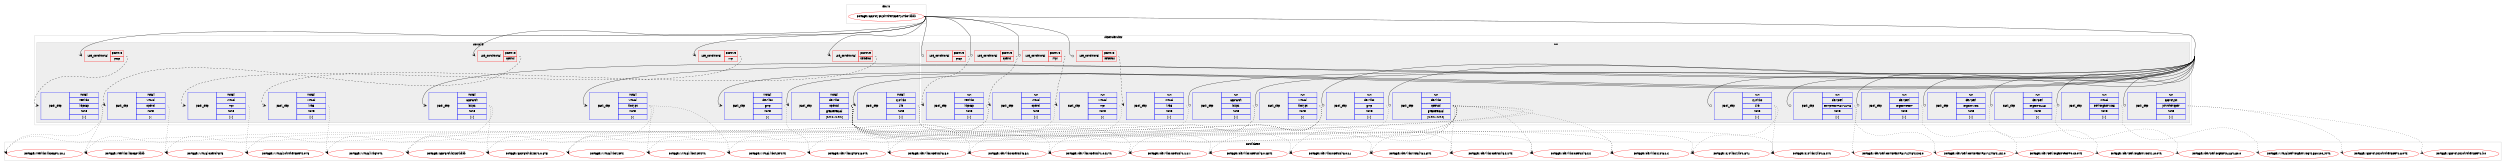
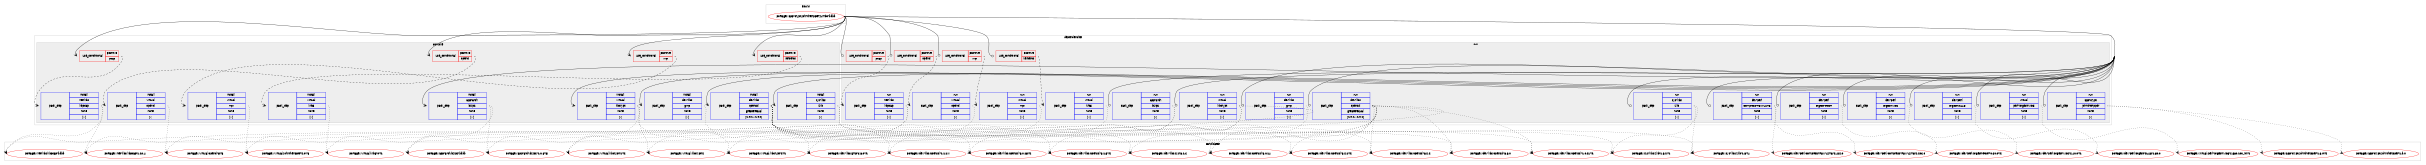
  digraph {
    compound=true
    concentrate=true
    fontname=Helvetica
    fontsize=10
    newrank=true
    rankdir=TB
    ranksep=1.5
    node [color=red fontname=Helvetica fontsize=10]
    edge [arrowhead=vee headport=w style=dotted tailport=e weight=100]
    n1 [label="portage://app-crypt/johntheripper-jumbo-9999" width=4]
    n2 [color=blue label=<<TABLE BORDER="0" CELLBORDER="1" CELLSPACING="0" CELLPADDING="4" WIDTH="220"><TR><TD ROWSPAN="6" CELLPADDING="30">pack_dep</TD></TR><TR><TD WIDTH="110">install</TD></TR><TR><TD>virtual</TD></TR><TR><TD>krb5</TD></TR><TR><TD>none</TD></TR><TR><TD>[,,]</TD></TR></TABLE>> shape=none]
    n3 [label=<<TABLE BORDER="0" CELLBORDER="1" CELLSPACING="0" CELLPADDING="4"><TR><TD ROWSPAN="3" CELLPADDING="10">use_conditional</TD></TR><TR><TD>positive</TD></TR><TR><TD>kerberos</TD></TR></TABLE>> shape=none]
    n4 [color=blue label=<<TABLE BORDER="0" CELLBORDER="1" CELLSPACING="0" CELLPADDING="4" WIDTH="220"><TR><TD ROWSPAN="6" CELLPADDING="30">pack_dep</TD></TR><TR><TD WIDTH="110">install</TD></TR><TR><TD>virtual</TD></TR><TR><TD>mpi</TD></TR><TR><TD>none</TD></TR><TR><TD>[,,]</TD></TR></TABLE>> shape=none]
    n5 [label=<<TABLE BORDER="0" CELLBORDER="1" CELLSPACING="0" CELLPADDING="4"><TR><TD ROWSPAN="3" CELLPADDING="10">use_conditional</TD></TR><TR><TD>positive</TD></TR><TR><TD>mpi</TD></TR></TABLE>> shape=none]
    n6 [color=blue label=<<TABLE BORDER="0" CELLBORDER="1" CELLSPACING="0" CELLPADDING="4" WIDTH="220"><TR><TD ROWSPAN="6" CELLPADDING="30">pack_dep</TD></TR><TR><TD WIDTH="110">install</TD></TR><TR><TD>virtual</TD></TR><TR><TD>opencl</TD></TR><TR><TD>none</TD></TR><TR><TD>[,,]</TD></TR></TABLE>> shape=none]
    n7 [label=<<TABLE BORDER="0" CELLBORDER="1" CELLSPACING="0" CELLPADDING="4"><TR><TD ROWSPAN="3" CELLPADDING="10">use_conditional</TD></TR><TR><TD>positive</TD></TR><TR><TD>opencl</TD></TR></TABLE>> shape=none]
    n8 [color=blue label=<<TABLE BORDER="0" CELLBORDER="1" CELLSPACING="0" CELLPADDING="4" WIDTH="220"><TR><TD ROWSPAN="6" CELLPADDING="30">pack_dep</TD></TR><TR><TD WIDTH="110">install</TD></TR><TR><TD>net-libs</TD></TR><TR><TD>libpcap</TD></TR><TR><TD>none</TD></TR><TR><TD>[,,]</TD></TR></TABLE>> shape=none]
    n9 [label=<<TABLE BORDER="0" CELLBORDER="1" CELLSPACING="0" CELLPADDING="4"><TR><TD ROWSPAN="3" CELLPADDING="10">use_conditional</TD></TR><TR><TD>positive</TD></TR><TR><TD>pcap</TD></TR></TABLE>> shape=none]
    n10 [color=blue label=<<TABLE BORDER="0" CELLBORDER="1" CELLSPACING="0" CELLPADDING="4" WIDTH="220"><TR><TD ROWSPAN="6" CELLPADDING="30">pack_dep</TD></TR><TR><TD WIDTH="110">install</TD></TR><TR><TD>app-arch</TD></TR><TR><TD>bzip2</TD></TR><TR><TD>none</TD></TR><TR><TD>[,,]</TD></TR></TABLE>> shape=none]
    n11 [color=blue label=<<TABLE BORDER="0" CELLBORDER="1" CELLSPACING="0" CELLPADDING="4" WIDTH="220"><TR><TD ROWSPAN="6" CELLPADDING="30">pack_dep</TD></TR><TR><TD WIDTH="110">install</TD></TR><TR><TD>dev-libs</TD></TR><TR><TD>gmp</TD></TR><TR><TD>none</TD></TR><TR><TD>[,,]</TD></TR></TABLE>> shape=none]
    n12 [color=blue label=<<TABLE BORDER="0" CELLBORDER="1" CELLSPACING="0" CELLPADDING="4" WIDTH="220"><TR><TD ROWSPAN="6" CELLPADDING="30">pack_dep</TD></TR><TR><TD WIDTH="110">install</TD></TR><TR><TD>dev-libs</TD></TR><TR><TD>openssl</TD></TR><TR><TD>greaterequal</TD></TR><TR><TD>[1.0.1,,,1.0.1]</TD></TR></TABLE>> shape=none]
    n13 [color=blue label=<<TABLE BORDER="0" CELLBORDER="1" CELLSPACING="0" CELLPADDING="4" WIDTH="220"><TR><TD ROWSPAN="6" CELLPADDING="30">pack_dep</TD></TR><TR><TD WIDTH="110">install</TD></TR><TR><TD>sys-libs</TD></TR><TR><TD>zlib</TD></TR><TR><TD>none</TD></TR><TR><TD>[,,]</TD></TR></TABLE>> shape=none]
    n14 [color=blue label=<<TABLE BORDER="0" CELLBORDER="1" CELLSPACING="0" CELLPADDING="4" WIDTH="220"><TR><TD ROWSPAN="6" CELLPADDING="30">pack_dep</TD></TR><TR><TD WIDTH="110">install</TD></TR><TR><TD>virtual</TD></TR><TR><TD>libcrypt</TD></TR><TR><TD>none</TD></TR><TR><TD>[,,]</TD></TR></TABLE>> shape=none]
    n15 [color=blue label=<<TABLE BORDER="0" CELLBORDER="1" CELLSPACING="0" CELLPADDING="4" WIDTH="220"><TR><TD ROWSPAN="6" CELLPADDING="30">pack_dep</TD></TR><TR><TD WIDTH="110">run</TD></TR><TR><TD>virtual</TD></TR><TR><TD>krb5</TD></TR><TR><TD>none</TD></TR><TR><TD>[,,]</TD></TR></TABLE>> shape=none]
    n16 [label=<<TABLE BORDER="0" CELLBORDER="1" CELLSPACING="0" CELLPADDING="4"><TR><TD ROWSPAN="3" CELLPADDING="10">use_conditional</TD></TR><TR><TD>positive</TD></TR><TR><TD>kerberos</TD></TR></TABLE>> shape=none]
    n17 [color=blue label=<<TABLE BORDER="0" CELLBORDER="1" CELLSPACING="0" CELLPADDING="4" WIDTH="220"><TR><TD ROWSPAN="6" CELLPADDING="30">pack_dep</TD></TR><TR><TD WIDTH="110">run</TD></TR><TR><TD>virtual</TD></TR><TR><TD>mpi</TD></TR><TR><TD>none</TD></TR><TR><TD>[,,]</TD></TR></TABLE>> shape=none]
    n18 [label=<<TABLE BORDER="0" CELLBORDER="1" CELLSPACING="0" CELLPADDING="4"><TR><TD ROWSPAN="3" CELLPADDING="10">use_conditional</TD></TR><TR><TD>positive</TD></TR><TR><TD>mpi</TD></TR></TABLE>> shape=none]
    n19 [color=blue label=<<TABLE BORDER="0" CELLBORDER="1" CELLSPACING="0" CELLPADDING="4" WIDTH="220"><TR><TD ROWSPAN="6" CELLPADDING="30">pack_dep</TD></TR><TR><TD WIDTH="110">run</TD></TR><TR><TD>virtual</TD></TR><TR><TD>opencl</TD></TR><TR><TD>none</TD></TR><TR><TD>[,,]</TD></TR></TABLE>> shape=none]
    n20 [label=<<TABLE BORDER="0" CELLBORDER="1" CELLSPACING="0" CELLPADDING="4"><TR><TD ROWSPAN="3" CELLPADDING="10">use_conditional</TD></TR><TR><TD>positive</TD></TR><TR><TD>opencl</TD></TR></TABLE>> shape=none]
    n21 [color=blue label=<<TABLE BORDER="0" CELLBORDER="1" CELLSPACING="0" CELLPADDING="4" WIDTH="220"><TR><TD ROWSPAN="6" CELLPADDING="30">pack_dep</TD></TR><TR><TD WIDTH="110">run</TD></TR><TR><TD>net-libs</TD></TR><TR><TD>libpcap</TD></TR><TR><TD>none</TD></TR><TR><TD>[,,]</TD></TR></TABLE>> shape=none]
    n22 [label=<<TABLE BORDER="0" CELLBORDER="1" CELLSPACING="0" CELLPADDING="4"><TR><TD ROWSPAN="3" CELLPADDING="10">use_conditional</TD></TR><TR><TD>positive</TD></TR><TR><TD>pcap</TD></TR></TABLE>> shape=none]
    n23 [color=blue label=<<TABLE BORDER="0" CELLBORDER="1" CELLSPACING="0" CELLPADDING="4" WIDTH="220"><TR><TD ROWSPAN="6" CELLPADDING="30">pack_dep</TD></TR><TR><TD WIDTH="110">run</TD></TR><TR><TD>app-arch</TD></TR><TR><TD>bzip2</TD></TR><TR><TD>none</TD></TR><TR><TD>[,,]</TD></TR></TABLE>> shape=none]
    n24 [color=blue label=<<TABLE BORDER="0" CELLBORDER="1" CELLSPACING="0" CELLPADDING="4" WIDTH="220"><TR><TD ROWSPAN="6" CELLPADDING="30">pack_dep</TD></TR><TR><TD WIDTH="110">run</TD></TR><TR><TD>dev-libs</TD></TR><TR><TD>gmp</TD></TR><TR><TD>none</TD></TR><TR><TD>[,,]</TD></TR></TABLE>> shape=none]
    n25 [color=blue label=<<TABLE BORDER="0" CELLBORDER="1" CELLSPACING="0" CELLPADDING="4" WIDTH="220"><TR><TD ROWSPAN="6" CELLPADDING="30">pack_dep</TD></TR><TR><TD WIDTH="110">run</TD></TR><TR><TD>dev-libs</TD></TR><TR><TD>openssl</TD></TR><TR><TD>greaterequal</TD></TR><TR><TD>[1.0.1,,,1.0.1]</TD></TR></TABLE>> shape=none]
    n26 [color=blue label=<<TABLE BORDER="0" CELLBORDER="1" CELLSPACING="0" CELLPADDING="4" WIDTH="220"><TR><TD ROWSPAN="6" CELLPADDING="30">pack_dep</TD></TR><TR><TD WIDTH="110">run</TD></TR><TR><TD>dev-perl</TD></TR><TR><TD>Compress-Raw-Lzma</TD></TR><TR><TD>none</TD></TR><TR><TD>[,,]</TD></TR></TABLE>> shape=none]
    n27 [color=blue label=<<TABLE BORDER="0" CELLBORDER="1" CELLSPACING="0" CELLPADDING="4" WIDTH="220"><TR><TD ROWSPAN="6" CELLPADDING="30">pack_dep</TD></TR><TR><TD WIDTH="110">run</TD></TR><TR><TD>dev-perl</TD></TR><TR><TD>Digest-GOST</TD></TR><TR><TD>none</TD></TR><TR><TD>[,,]</TD></TR></TABLE>> shape=none]
    n28 [color=blue label=<<TABLE BORDER="0" CELLBORDER="1" CELLSPACING="0" CELLPADDING="4" WIDTH="220"><TR><TD ROWSPAN="6" CELLPADDING="30">pack_dep</TD></TR><TR><TD WIDTH="110">run</TD></TR><TR><TD>dev-perl</TD></TR><TR><TD>Digest-MD2</TD></TR><TR><TD>none</TD></TR><TR><TD>[,,]</TD></TR></TABLE>> shape=none]
    n29 [color=blue label=<<TABLE BORDER="0" CELLBORDER="1" CELLSPACING="0" CELLPADDING="4" WIDTH="220"><TR><TD ROWSPAN="6" CELLPADDING="30">pack_dep</TD></TR><TR><TD WIDTH="110">run</TD></TR><TR><TD>dev-perl</TD></TR><TR><TD>Digest-SHA3</TD></TR><TR><TD>none</TD></TR><TR><TD>[,,]</TD></TR></TABLE>> shape=none]
    n30 [color=blue label=<<TABLE BORDER="0" CELLBORDER="1" CELLSPACING="0" CELLPADDING="4" WIDTH="220"><TR><TD ROWSPAN="6" CELLPADDING="30">pack_dep</TD></TR><TR><TD WIDTH="110">run</TD></TR><TR><TD>sys-libs</TD></TR><TR><TD>zlib</TD></TR><TR><TD>none</TD></TR><TR><TD>[,,]</TD></TR></TABLE>> shape=none]
    n31 [color=blue label=<<TABLE BORDER="0" CELLBORDER="1" CELLSPACING="0" CELLPADDING="4" WIDTH="220"><TR><TD ROWSPAN="6" CELLPADDING="30">pack_dep</TD></TR><TR><TD WIDTH="110">run</TD></TR><TR><TD>virtual</TD></TR><TR><TD>libcrypt</TD></TR><TR><TD>none</TD></TR><TR><TD>[,,]</TD></TR></TABLE>> shape=none]
    n32 [color=blue label=<<TABLE BORDER="0" CELLBORDER="1" CELLSPACING="0" CELLPADDING="4" WIDTH="220"><TR><TD ROWSPAN="6" CELLPADDING="30">pack_dep</TD></TR><TR><TD WIDTH="110">run</TD></TR><TR><TD>virtual</TD></TR><TR><TD>perl-Digest-MD5</TD></TR><TR><TD>none</TD></TR><TR><TD>[,,]</TD></TR></TABLE>> shape=none]
    n33 [color=blue label=<<TABLE BORDER="0" CELLBORDER="1" CELLSPACING="0" CELLPADDING="4" WIDTH="220"><TR><TD ROWSPAN="6" CELLPADDING="30">pack_dep</TD></TR><TR><TD WIDTH="110">run</TD></TR><TR><TD>app-crypt</TD></TR><TR><TD>johntheripper</TD></TR><TR><TD>none</TD></TR><TR><TD>[,,]</TD></TR></TABLE>> shape=none]
    n34 [label="portage://virtual/krb5-0-r1" width=4]
    n35 [label="portage://virtual/johntheripper-2.0-r8" width=4]
    n36 [label="portage://virtual/opencl-3-r3" width=4]
    n37 [label="portage://net-libs/libpcap-9999" width=4]
    n38 [label="portage://net-libs/libpcap-1.10.4" width=4]
    n39 [label="portage://app-arch/bzip2-9999" width=4]
    n40 [label="portage://app-arch/bzip2-1.0.8-r5" width=4]
    n41 [label="portage://dev-libs/gmp-6.3.0-r1" width=4]
-   n42 [label="portage://dev-libs/openssl-3.3.1" width=4]
    n43 [label="portage://dev-libs/openssl-3.3.0" width=4]
    n44 [label="portage://dev-libs/openssl-3.2.2" width=4]
    n45 [label="portage://dev-libs/openssl-3.2.1-r2" width=4]
    n46 [label="portage://dev-libs/sys-3.1.6" width=4]
-   n47 [label="portage://dev-libs/install-3.1.5-r2" width=4]
+   n47 [label="portage://dev-libs/openssl-3.1.5-r2" width=4]
    n48 [label="portage://dev-libs/openssl-3.0.14" width=4]
    n49 [label="portage://dev-libs/openssl-3.0.13-r2" width=4]
    n50 [label="portage://dev-libs/openssl-1.1.1w" width=4]
    n51 [label="portage://dev-libs/openssl-1.0.2u-r1" width=4]
    n52 [label="portage://sys-libs/zlib-1.3.1-r1" width=4]
    n53 [label="portage://sys-libs/zlib-1.3-r4" width=4]
    n54 [label="portage://virtual/libcrypt-2-r1" width=4]
    n55 [label="portage://virtual/libcrypt-2" width=4]
    n56 [label="portage://virtual/libcrypt-1-r2" width=4]
    n57 [label="portage://virtual/perl-Digest-MD5-2.580.100_rc-r1" width=4]
    n58 [label="portage://dev-perl/Compress-Raw-Lzma-2.412.0" width=4]
    n59 [label="portage://dev-perl/Compress-Raw-Lzma-2.206.0" width=4]
    n60 [label="portage://dev-perl/Digest-GOST-0.60.0-r2" width=4]
    n61 [label="portage://dev-perl/Digest-MD2-2.40.0-r1" width=4]
    n62 [label="portage://dev-perl/Digest-SHA3-1.50.0" width=4]
    n63 [label="portage://app-crypt/johntheripper-1.9.0" width=4]
    n64 [label="portage://app-crypt/johntheripper-1.8.0-r2" width=4]
    subgraph cluster_1 {
      color=gray
      label=<<i>ebuild</i>>
      n1
    }
    subgraph cluster_2 {
      color=gray
      label=<<i>dependencies</i>>
      subgraph cluster_3 {
        color=gray
        fillcolor="#eeeeee"
        label=<<i>compile</i>>
        style=filled
        subgraph sub_4 {
          color=gray
          fillcolor="#eeeeee"
          label=<<i>compile</i>>
          style=filled
          n3
          subgraph sub_5 {
            color=gray
            fillcolor="#eeeeee"
            label=<<i>compile</i>>
            style=filled
            n2
          }
        }
        subgraph sub_6 {
          color=gray
          fillcolor="#eeeeee"
          label=<<i>compile</i>>
          style=filled
          n5
          subgraph sub_7 {
            color=gray
            fillcolor="#eeeeee"
            label=<<i>compile</i>>
            style=filled
            n4
          }
        }
        subgraph sub_8 {
          color=gray
          fillcolor="#eeeeee"
          label=<<i>compile</i>>
          style=filled
          n7
          subgraph sub_9 {
            color=gray
            fillcolor="#eeeeee"
            label=<<i>compile</i>>
            style=filled
            n6
          }
        }
        subgraph sub_10 {
          color=gray
          fillcolor="#eeeeee"
          label=<<i>compile</i>>
          style=filled
          n9
          subgraph sub_11 {
            color=gray
            fillcolor="#eeeeee"
            label=<<i>compile</i>>
            style=filled
            n8
          }
        }
        subgraph sub_12 {
          color=gray
          fillcolor="#eeeeee"
          label=<<i>compile</i>>
          style=filled
          n10
        }
        subgraph sub_13 {
          color=gray
          fillcolor="#eeeeee"
          label=<<i>compile</i>>
          style=filled
          n11
        }
        subgraph sub_14 {
          color=gray
          fillcolor="#eeeeee"
          label=<<i>compile</i>>
          style=filled
          n12
        }
        subgraph sub_15 {
          color=gray
          fillcolor="#eeeeee"
          label=<<i>compile</i>>
          style=filled
          n13
        }
        subgraph sub_16 {
          color=gray
          fillcolor="#eeeeee"
          label=<<i>compile</i>>
          style=filled
          n14
        }
      }
      subgraph cluster_17 {
        color=gray
        fillcolor="#eeeeee"
        label=<<i>compile and run</i>>
        style=filled
      }
      subgraph cluster_18 {
        color=gray
        fillcolor="#eeeeee"
        label=<<i>run</i>>
        style=filled
        subgraph sub_19 {
          color=gray
          fillcolor="#eeeeee"
          label=<<i>run</i>>
          style=filled
          n16
          subgraph sub_20 {
            color=gray
            fillcolor="#eeeeee"
            label=<<i>run</i>>
            style=filled
            n15
          }
        }
        subgraph sub_21 {
          color=gray
          fillcolor="#eeeeee"
          label=<<i>run</i>>
          style=filled
          n18
          subgraph sub_22 {
            color=gray
            fillcolor="#eeeeee"
            label=<<i>run</i>>
            style=filled
            n17
          }
        }
        subgraph sub_23 {
          color=gray
          fillcolor="#eeeeee"
          label=<<i>run</i>>
          style=filled
          n20
          subgraph sub_24 {
            color=gray
            fillcolor="#eeeeee"
            label=<<i>run</i>>
            style=filled
            n19
          }
        }
        subgraph sub_25 {
          color=gray
          fillcolor="#eeeeee"
          label=<<i>run</i>>
          style=filled
          n22
          subgraph sub_26 {
            color=gray
            fillcolor="#eeeeee"
            label=<<i>run</i>>
            style=filled
            n21
          }
        }
        subgraph sub_27 {
          color=gray
          fillcolor="#eeeeee"
          label=<<i>run</i>>
          style=filled
          n23
        }
        subgraph sub_28 {
          color=gray
          fillcolor="#eeeeee"
          label=<<i>run</i>>
          style=filled
          n24
        }
        subgraph sub_29 {
          color=gray
          fillcolor="#eeeeee"
          label=<<i>run</i>>
          style=filled
          n25
        }
        subgraph sub_30 {
          color=gray
          fillcolor="#eeeeee"
          label=<<i>run</i>>
          style=filled
          n26
        }
        subgraph sub_31 {
          color=gray
          fillcolor="#eeeeee"
          label=<<i>run</i>>
          style=filled
          n27
        }
        subgraph sub_32 {
          color=gray
          fillcolor="#eeeeee"
          label=<<i>run</i>>
          style=filled
          n28
        }
        subgraph sub_33 {
          color=gray
          fillcolor="#eeeeee"
          label=<<i>run</i>>
          style=filled
          n29
        }
        subgraph sub_34 {
          color=gray
          fillcolor="#eeeeee"
          label=<<i>run</i>>
          style=filled
          n30
        }
        subgraph sub_35 {
          color=gray
          fillcolor="#eeeeee"
          label=<<i>run</i>>
          style=filled
          n31
        }
        subgraph sub_36 {
          color=gray
          fillcolor="#eeeeee"
          label=<<i>run</i>>
          style=filled
          n32
        }
        subgraph sub_37 {
          color=gray
          fillcolor="#eeeeee"
          label=<<i>run</i>>
          style=filled
          n33
        }
      }
    }
    subgraph cluster_38 {
      color=gray
      label=<<i>candidates</i>>
      rank=same
      subgraph sub_39 {
        color=black
        label=<<i>candidates</i>>
        nodesep=1
        rank=same
        n34
      }
      subgraph sub_40 {
        color=black
        label=<<i>candidates</i>>
        nodesep=1
        rank=same
        n35
      }
      subgraph sub_41 {
        color=black
        label=<<i>candidates</i>>
        nodesep=1
        rank=same
        n36
      }
      subgraph sub_42 {
        color=black
        label=<<i>candidates</i>>
        nodesep=1
        rank=same
        n37
        n38
      }
      subgraph sub_43 {
        color=black
        label=<<i>candidates</i>>
        nodesep=1
        rank=same
        n39
        n40
      }
      subgraph sub_44 {
        color=black
        label=<<i>candidates</i>>
        nodesep=1
        rank=same
        n41
      }
      subgraph sub_45 {
        color=black
        label=<<i>candidates</i>>
        nodesep=1
        rank=same
-       n42
        n43
        n44
        n45
        n46
        n47
        n48
        n49
        n50
        n51
      }
      subgraph sub_46 {
        color=black
        label=<<i>candidates</i>>
        nodesep=1
        rank=same
        n52
        n53
      }
      subgraph sub_47 {
        color=black
        label=<<i>candidates</i>>
        nodesep=1
        rank=same
        n54
        n55
        n56
      }
      subgraph sub_48 {
        color=black
        label=<<i>candidates</i>>
        nodesep=1
        rank=same
        n34
      }
      subgraph sub_49 {
        color=black
        label=<<i>candidates</i>>
        nodesep=1
        rank=same
        n35
      }
      subgraph sub_50 {
        color=black
        label=<<i>candidates</i>>
        nodesep=1
        rank=same
        n36
      }
      subgraph sub_51 {
        color=black
        label=<<i>candidates</i>>
        nodesep=1
        rank=same
        n41
      }
      subgraph sub_52 {
        color=black
        label=<<i>candidates</i>>
        nodesep=1
        rank=same
        n37
        n38
      }
      subgraph sub_53 {
        color=black
        label=<<i>candidates</i>>
        nodesep=1
        rank=same
        n39
        n40
      }
      subgraph sub_54 {
        color=black
        label=<<i>candidates</i>>
        nodesep=1
        rank=same
        n57
      }
      subgraph sub_55 {
        color=black
        label=<<i>candidates</i>>
        nodesep=1
        rank=same
-       n42
        n43
        n44
        n45
        n46
        n47
        n48
        n49
        n50
        n51
      }
      subgraph sub_56 {
        color=black
        label=<<i>candidates</i>>
        nodesep=1
        rank=same
        n58
        n59
      }
      subgraph sub_57 {
        color=black
        label=<<i>candidates</i>>
        nodesep=1
        rank=same
        n60
      }
      subgraph sub_58 {
        color=black
        label=<<i>candidates</i>>
        nodesep=1
        rank=same
        n61
      }
      subgraph sub_59 {
        color=black
        label=<<i>candidates</i>>
        nodesep=1
        rank=same
        n62
      }
      subgraph sub_60 {
        color=black
        label=<<i>candidates</i>>
        nodesep=1
        rank=same
        n52
        n53
      }
      subgraph sub_61 {
        color=black
        label=<<i>candidates</i>>
        nodesep=1
        rank=same
        n54
        n55
        n56
      }
      subgraph sub_62 {
        color=black
        label=<<i>candidates</i>>
        nodesep=1
        rank=same
        n63
        n64
      }
    }
    n1 -> n3 [style=solid weight=20]
    n1 -> n5 [style=solid weight=20]
    n1 -> n7 [style=solid weight=20]
    n1 -> n9 [style=solid weight=20]
    n1 -> n10 [style=solid weight=20]
    n1 -> n11 [style=solid weight=20]
    n1 -> n12 [style=solid weight=20]
    n1 -> n13 [style=solid weight=20]
    n1 -> n14 [style=solid weight=20]
    n1 -> n16 [arrowhead=odot style=solid weight=20]
    n1 -> n18 [arrowhead=odot style=solid weight=20]
    n1 -> n20 [arrowhead=odot style=solid weight=20]
    n1 -> n22 [arrowhead=odot style=solid weight=20]
    n1 -> n23 [arrowhead=odot style=solid weight=20]
    n1 -> n24 [arrowhead=odot style=solid weight=20]
    n1 -> n25 [arrowhead=odot style=solid weight=20]
    n1 -> n26 [arrowhead=odot style=solid weight=20]
    n1 -> n27 [arrowhead=odot style=solid weight=20]
    n1 -> n28 [arrowhead=odot style=solid weight=20]
    n1 -> n29 [arrowhead=odot style=solid weight=20]
    n1 -> n30 [arrowhead=odot style=solid weight=20]
    n1 -> n31 [arrowhead=odot style=solid weight=20]
    n1 -> n32 [arrowhead=odot style=solid weight=20]
    n1 -> n33 [arrowhead=odot style=solid weight=20]
    n2 -> n34
    n3 -> n2 [style=dashed weight=20]
    n4 -> n35
    n5 -> n4 [style=dashed weight=20]
    n6 -> n36
    n7 -> n6 [style=dashed weight=20]
    n8 -> n37
    n8 -> n38
    n9 -> n8 [style=dashed weight=20]
    n10 -> n39
    n10 -> n40
    n11 -> n41
-   n12 -> n42
    n12 -> n43
    n12 -> n44
    n12 -> n45
    n12 -> n46
    n12 -> n47
    n12 -> n48
    n12 -> n49
    n12 -> n50
    n12 -> n51
    n13 -> n52
    n13 -> n53
    n14 -> n54
    n14 -> n55
    n14 -> n56
    n15 -> n34
    n16 -> n15 [style=dashed weight=20]
    n17 -> n35
    n18 -> n17 [style=dashed weight=20]
    n19 -> n36
    n20 -> n19 [style=dashed weight=20]
    n21 -> n37
    n21 -> n38
    n22 -> n21 [style=dashed weight=20]
    n23 -> n39
    n23 -> n40
    n24 -> n41
-   n25 -> n42
    n25 -> n43
    n25 -> n44
    n25 -> n45
    n25 -> n46
    n25 -> n47
    n25 -> n48
    n25 -> n49
    n25 -> n50
    n25 -> n51
    n26 -> n58
    n26 -> n59
    n27 -> n60
    n28 -> n61
    n29 -> n62
    n30 -> n52
    n30 -> n53
    n31 -> n54
    n31 -> n55
    n31 -> n56
    n32 -> n57
    n33 -> n63
    n33 -> n64
  }
